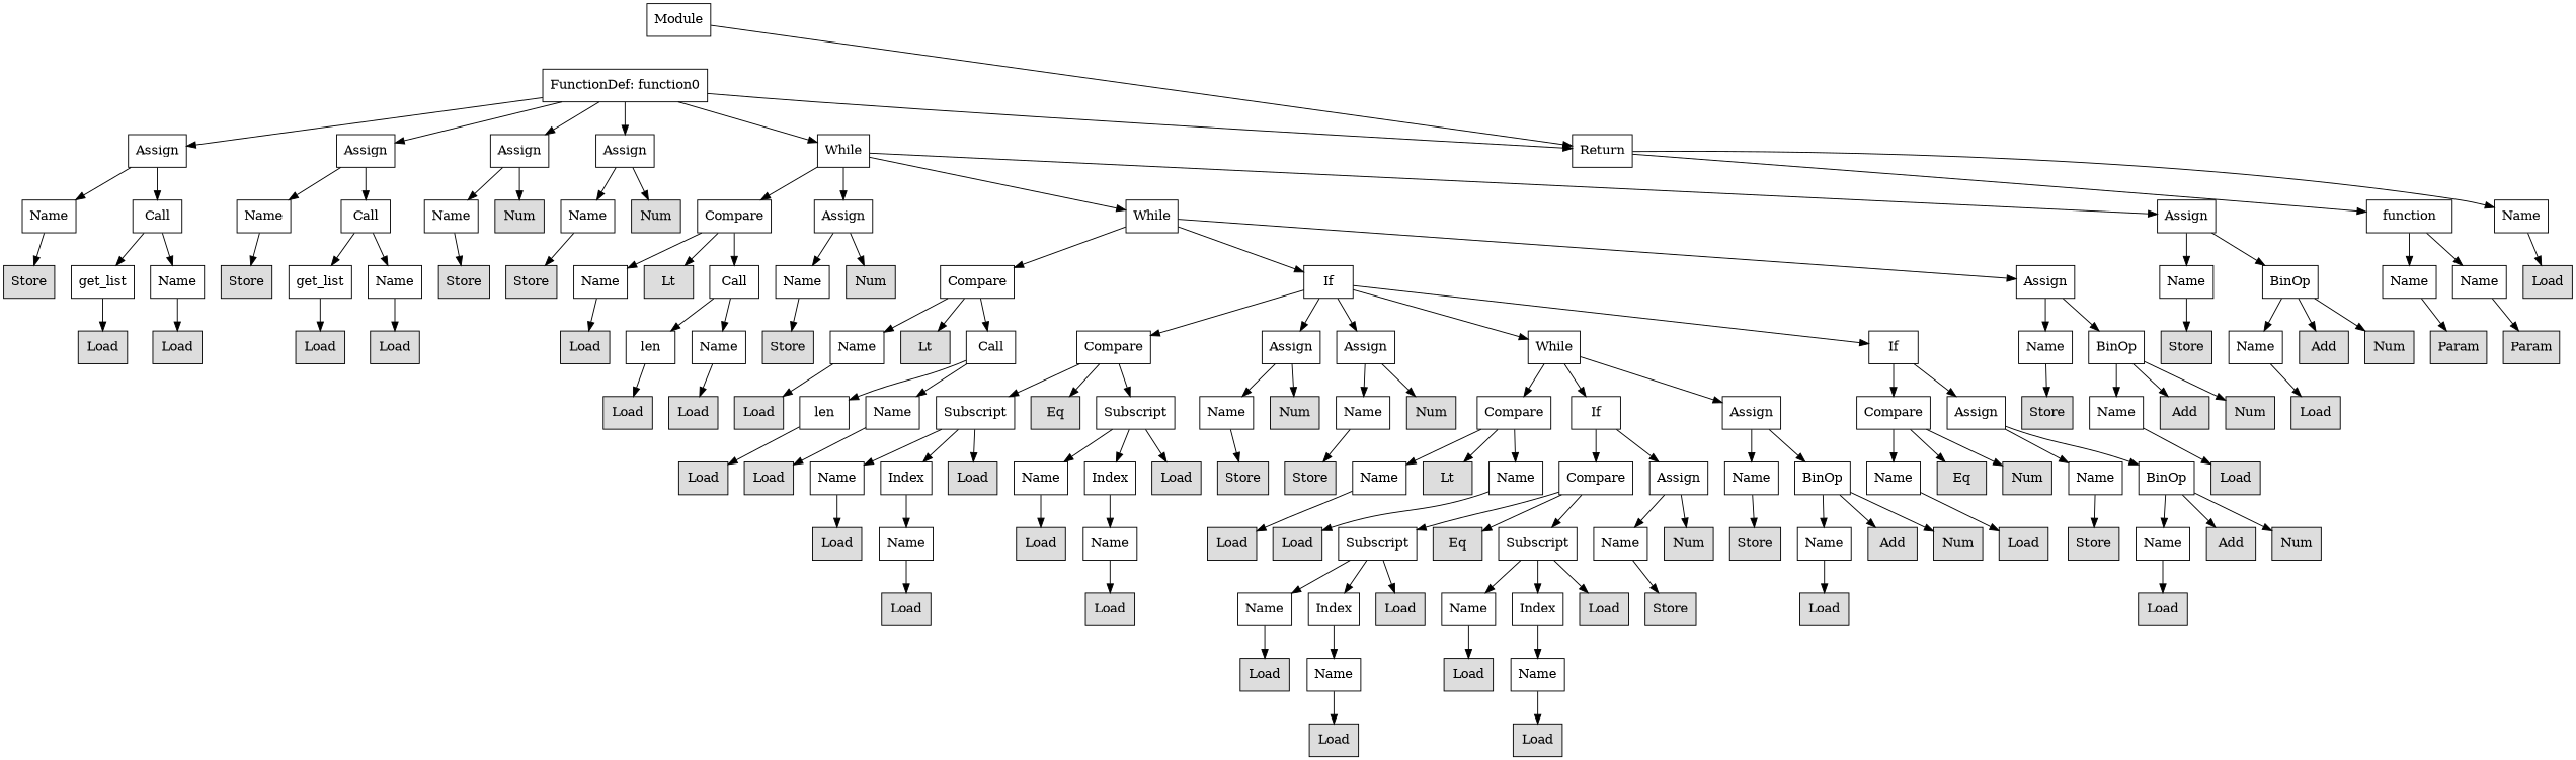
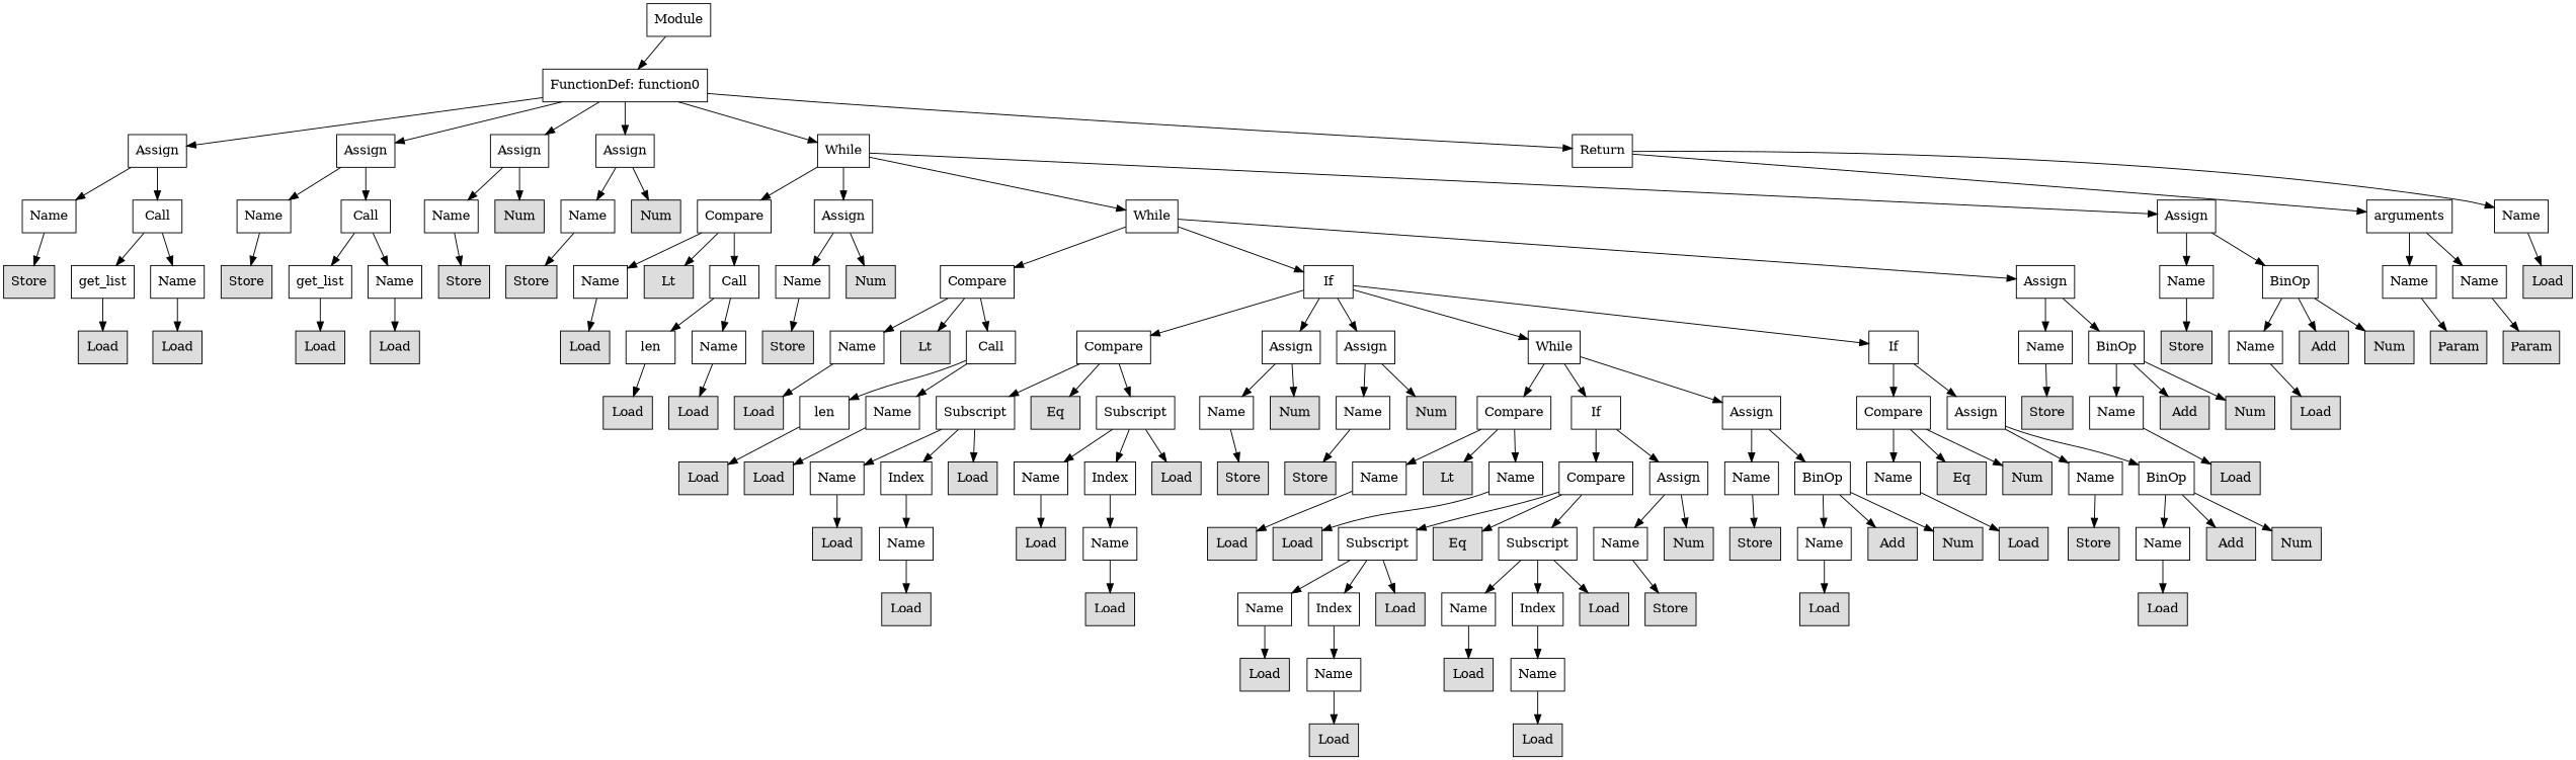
  digraph {
    node [shape=rect]
    n1 [label=Module]
    n2 [label="FunctionDef: function0"]
    n3 [label=Assign]
    n4 [label=Assign]
    n5 [label=Assign]
    n6 [label=Assign]
    n7 [label=While]
    n8 [label=Return]
-   n9 [label=function]
+   n9 [label=arguments]
    n10 [label=Name]
    n11 [label=Name]
    n12 [label=Name]
    n13 [label=Call]
    n14 [label=Name]
    n15 [label=Call]
    n16 [label=Name]
    n17 [fillcolor="#dddddd" label=Num style=filled]
    n18 [label=Name]
    n19 [fillcolor="#dddddd" label=Num style=filled]
    n20 [label=Compare]
    n21 [label=Assign]
    n22 [label=While]
    n23 [label=Assign]
    n24 [label=Name]
    n25 [fillcolor="#dddddd" label=Param style=filled]
    n26 [fillcolor="#dddddd" label=Param style=filled]
    n27 [fillcolor="#dddddd" label=Store style=filled]
    n28 [label=get_list]
    n29 [label=Name]
    n30 [fillcolor="#dddddd" label=Store style=filled]
    n31 [label=get_list]
    n32 [label=Name]
    n33 [fillcolor="#dddddd" label=Store style=filled]
    n34 [fillcolor="#dddddd" label=Store style=filled]
    n35 [label=Name]
    n36 [fillcolor="#dddddd" label=Lt style=filled]
    n37 [label=Call]
    n38 [label=Name]
    n39 [fillcolor="#dddddd" label=Num style=filled]
    n40 [label=Compare]
    n41 [label=If]
    n42 [label=Assign]
    n43 [label=Name]
    n44 [label=BinOp]
    n45 [fillcolor="#dddddd" label=Load style=filled]
    n46 [fillcolor="#dddddd" label=Load style=filled]
    n47 [fillcolor="#dddddd" label=Load style=filled]
    n48 [fillcolor="#dddddd" label=Load style=filled]
    n49 [fillcolor="#dddddd" label=Load style=filled]
    n50 [fillcolor="#dddddd" label=Load style=filled]
    n51 [label=len]
    n52 [label=Name]
    n53 [fillcolor="#dddddd" label=Store style=filled]
    n54 [label=Name]
    n55 [fillcolor="#dddddd" label=Lt style=filled]
    n56 [label=Call]
    n57 [label=Compare]
    n58 [label=Assign]
    n59 [label=Assign]
    n60 [label=While]
    n61 [label=If]
    n62 [label=Name]
    n63 [label=BinOp]
    n64 [fillcolor="#dddddd" label=Store style=filled]
    n65 [label=Name]
    n66 [fillcolor="#dddddd" label=Add style=filled]
    n67 [fillcolor="#dddddd" label=Num style=filled]
    n68 [fillcolor="#dddddd" label=Load style=filled]
    n69 [fillcolor="#dddddd" label=Load style=filled]
    n70 [fillcolor="#dddddd" label=Load style=filled]
    n71 [label=len]
    n72 [label=Name]
    n73 [label=Subscript]
    n74 [fillcolor="#dddddd" label=Eq style=filled]
    n75 [label=Subscript]
    n76 [label=Name]
    n77 [fillcolor="#dddddd" label=Num style=filled]
    n78 [label=Name]
    n79 [fillcolor="#dddddd" label=Num style=filled]
    n80 [label=Compare]
    n81 [label=If]
    n82 [label=Assign]
    n83 [label=Compare]
    n84 [label=Assign]
    n85 [fillcolor="#dddddd" label=Store style=filled]
    n86 [label=Name]
    n87 [fillcolor="#dddddd" label=Add style=filled]
    n88 [fillcolor="#dddddd" label=Num style=filled]
    n89 [fillcolor="#dddddd" label=Load style=filled]
    n90 [fillcolor="#dddddd" label=Load style=filled]
    n91 [fillcolor="#dddddd" label=Load style=filled]
    n92 [label=Name]
    n93 [label=Index]
    n94 [fillcolor="#dddddd" label=Load style=filled]
    n95 [label=Name]
    n96 [label=Index]
    n97 [fillcolor="#dddddd" label=Load style=filled]
    n98 [fillcolor="#dddddd" label=Store style=filled]
    n99 [fillcolor="#dddddd" label=Store style=filled]
    n100 [label=Name]
    n101 [fillcolor="#dddddd" label=Lt style=filled]
    n102 [label=Name]
    n103 [label=Compare]
    n104 [label=Assign]
    n105 [label=Name]
    n106 [label=BinOp]
    n107 [label=Name]
    n108 [fillcolor="#dddddd" label=Eq style=filled]
    n109 [fillcolor="#dddddd" label=Num style=filled]
    n110 [label=Name]
    n111 [label=BinOp]
    n112 [fillcolor="#dddddd" label=Load style=filled]
    n113 [fillcolor="#dddddd" label=Load style=filled]
    n114 [label=Name]
    n115 [fillcolor="#dddddd" label=Load style=filled]
    n116 [label=Name]
    n117 [fillcolor="#dddddd" label=Load style=filled]
    n118 [fillcolor="#dddddd" label=Load style=filled]
    n119 [label=Subscript]
    n120 [fillcolor="#dddddd" label=Eq style=filled]
    n121 [label=Subscript]
    n122 [label=Name]
    n123 [fillcolor="#dddddd" label=Num style=filled]
    n124 [fillcolor="#dddddd" label=Store style=filled]
    n125 [label=Name]
    n126 [fillcolor="#dddddd" label=Add style=filled]
    n127 [fillcolor="#dddddd" label=Num style=filled]
    n128 [fillcolor="#dddddd" label=Load style=filled]
    n129 [fillcolor="#dddddd" label=Store style=filled]
    n130 [label=Name]
    n131 [fillcolor="#dddddd" label=Add style=filled]
    n132 [fillcolor="#dddddd" label=Num style=filled]
    n133 [fillcolor="#dddddd" label=Load style=filled]
    n134 [fillcolor="#dddddd" label=Load style=filled]
    n135 [label=Name]
    n136 [label=Index]
    n137 [fillcolor="#dddddd" label=Load style=filled]
    n138 [label=Name]
    n139 [label=Index]
    n140 [fillcolor="#dddddd" label=Load style=filled]
    n141 [fillcolor="#dddddd" label=Store style=filled]
    n142 [fillcolor="#dddddd" label=Load style=filled]
    n143 [fillcolor="#dddddd" label=Load style=filled]
    n144 [fillcolor="#dddddd" label=Load style=filled]
    n145 [label=Name]
    n146 [fillcolor="#dddddd" label=Load style=filled]
    n147 [label=Name]
    n148 [fillcolor="#dddddd" label=Load style=filled]
    n149 [fillcolor="#dddddd" label=Load style=filled]
-   n1 -> n8
+   n1 -> n2
    n2 -> n3
    n2 -> n4
    n2 -> n5
    n2 -> n6
    n2 -> n7
    n2 -> n8
    n3 -> n12
    n3 -> n13
    n4 -> n14
    n4 -> n15
    n5 -> n16
    n5 -> n17
    n6 -> n18
    n6 -> n19
    n7 -> n20
    n7 -> n21
    n7 -> n22
    n7 -> n23
    n8 -> n9
    n8 -> n24
    n9 -> n10
    n9 -> n11
    n10 -> n25
    n11 -> n26
    n12 -> n27
    n13 -> n28
    n13 -> n29
    n14 -> n30
    n15 -> n31
    n15 -> n32
    n16 -> n33
    n18 -> n34
    n20 -> n35
    n20 -> n36
    n20 -> n37
    n21 -> n38
    n21 -> n39
    n22 -> n40
    n22 -> n41
    n22 -> n42
    n23 -> n43
    n23 -> n44
    n24 -> n45
    n28 -> n46
    n29 -> n47
    n31 -> n48
    n32 -> n49
    n35 -> n50
    n37 -> n51
    n37 -> n52
    n38 -> n53
    n40 -> n54
    n40 -> n55
    n40 -> n56
    n41 -> n57
    n41 -> n58
    n41 -> n59
    n41 -> n60
    n41 -> n61
    n42 -> n62
    n42 -> n63
    n43 -> n64
    n44 -> n65
    n44 -> n66
    n44 -> n67
    n51 -> n68
    n52 -> n69
    n54 -> n70
    n56 -> n71
    n56 -> n72
    n57 -> n73
    n57 -> n74
    n57 -> n75
    n58 -> n76
    n58 -> n77
    n59 -> n78
    n59 -> n79
    n60 -> n80
    n60 -> n81
    n60 -> n82
    n61 -> n83
    n61 -> n84
    n62 -> n85
    n63 -> n86
    n63 -> n87
    n63 -> n88
    n65 -> n89
    n71 -> n90
    n72 -> n91
    n73 -> n92
    n73 -> n93
    n73 -> n94
    n75 -> n95
    n75 -> n96
    n75 -> n97
    n76 -> n98
    n78 -> n99
    n80 -> n100
    n80 -> n101
    n80 -> n102
    n81 -> n103
    n81 -> n104
    n82 -> n105
    n82 -> n106
    n83 -> n107
    n83 -> n108
    n83 -> n109
    n84 -> n110
    n84 -> n111
    n86 -> n112
    n92 -> n113
    n93 -> n114
    n95 -> n115
    n96 -> n116
    n100 -> n117
    n102 -> n118
    n103 -> n119
    n103 -> n120
    n103 -> n121
    n104 -> n122
    n104 -> n123
    n105 -> n124
    n106 -> n125
    n106 -> n126
    n106 -> n127
    n107 -> n128
    n110 -> n129
    n111 -> n130
    n111 -> n131
    n111 -> n132
    n114 -> n133
    n116 -> n134
    n119 -> n135
    n119 -> n136
    n119 -> n137
    n121 -> n138
    n121 -> n139
    n121 -> n140
    n122 -> n141
    n125 -> n142
    n130 -> n143
    n135 -> n144
    n136 -> n145
    n138 -> n146
    n139 -> n147
    n145 -> n148
    n147 -> n149
  }
